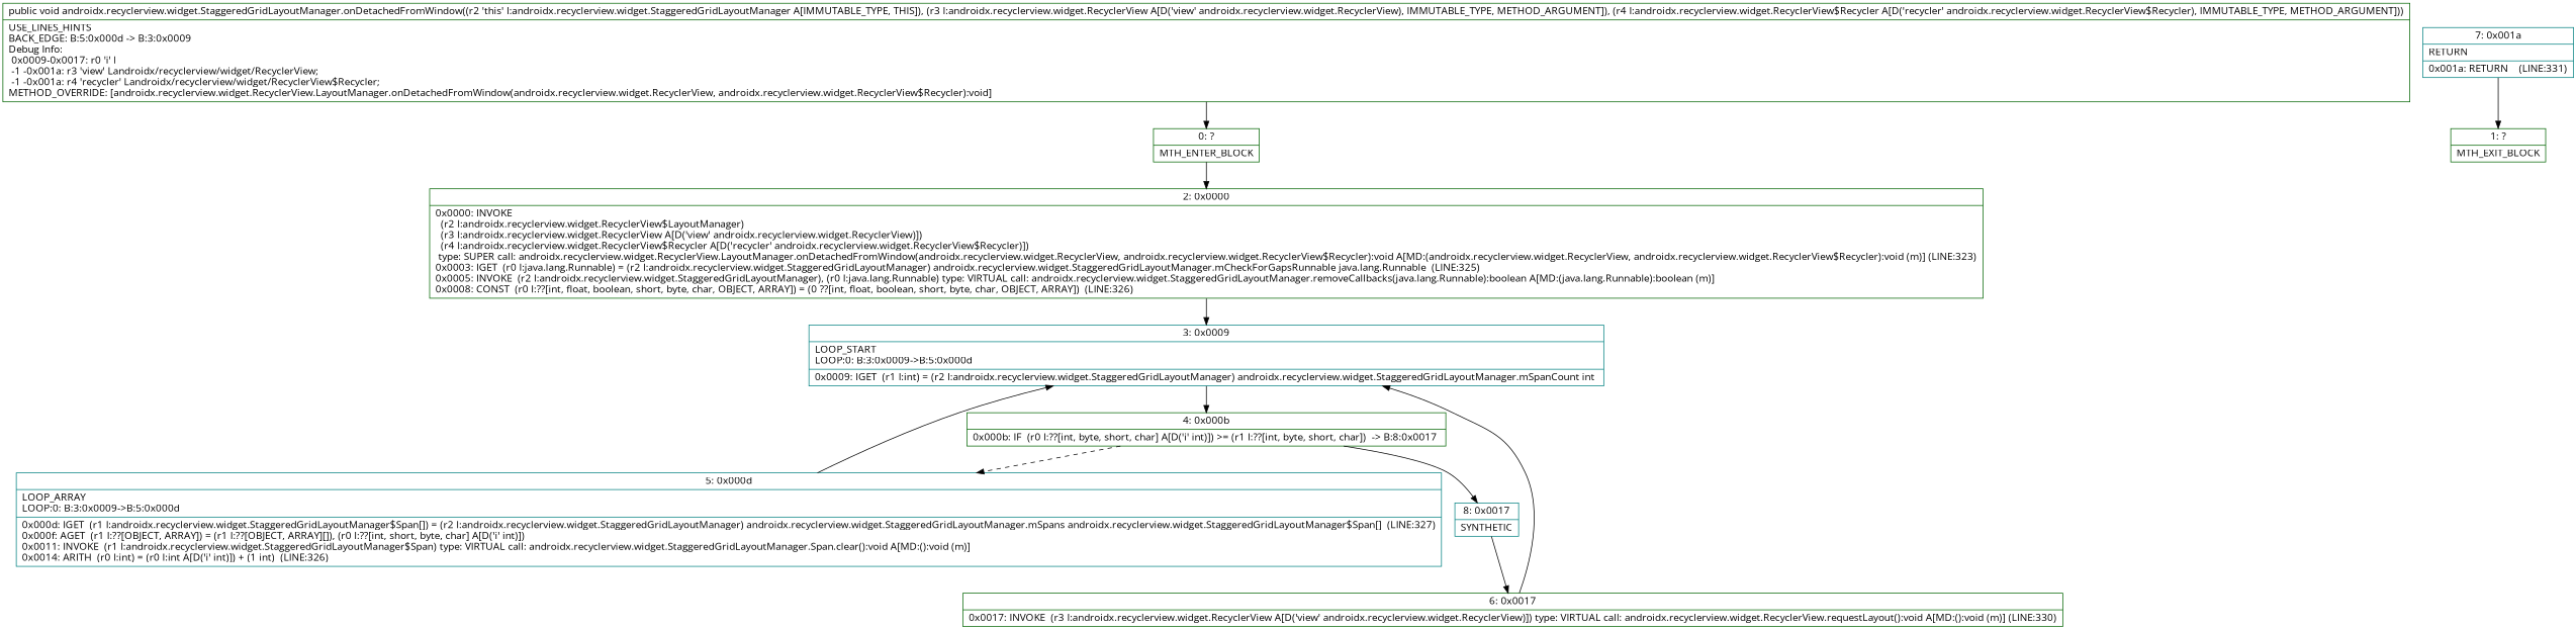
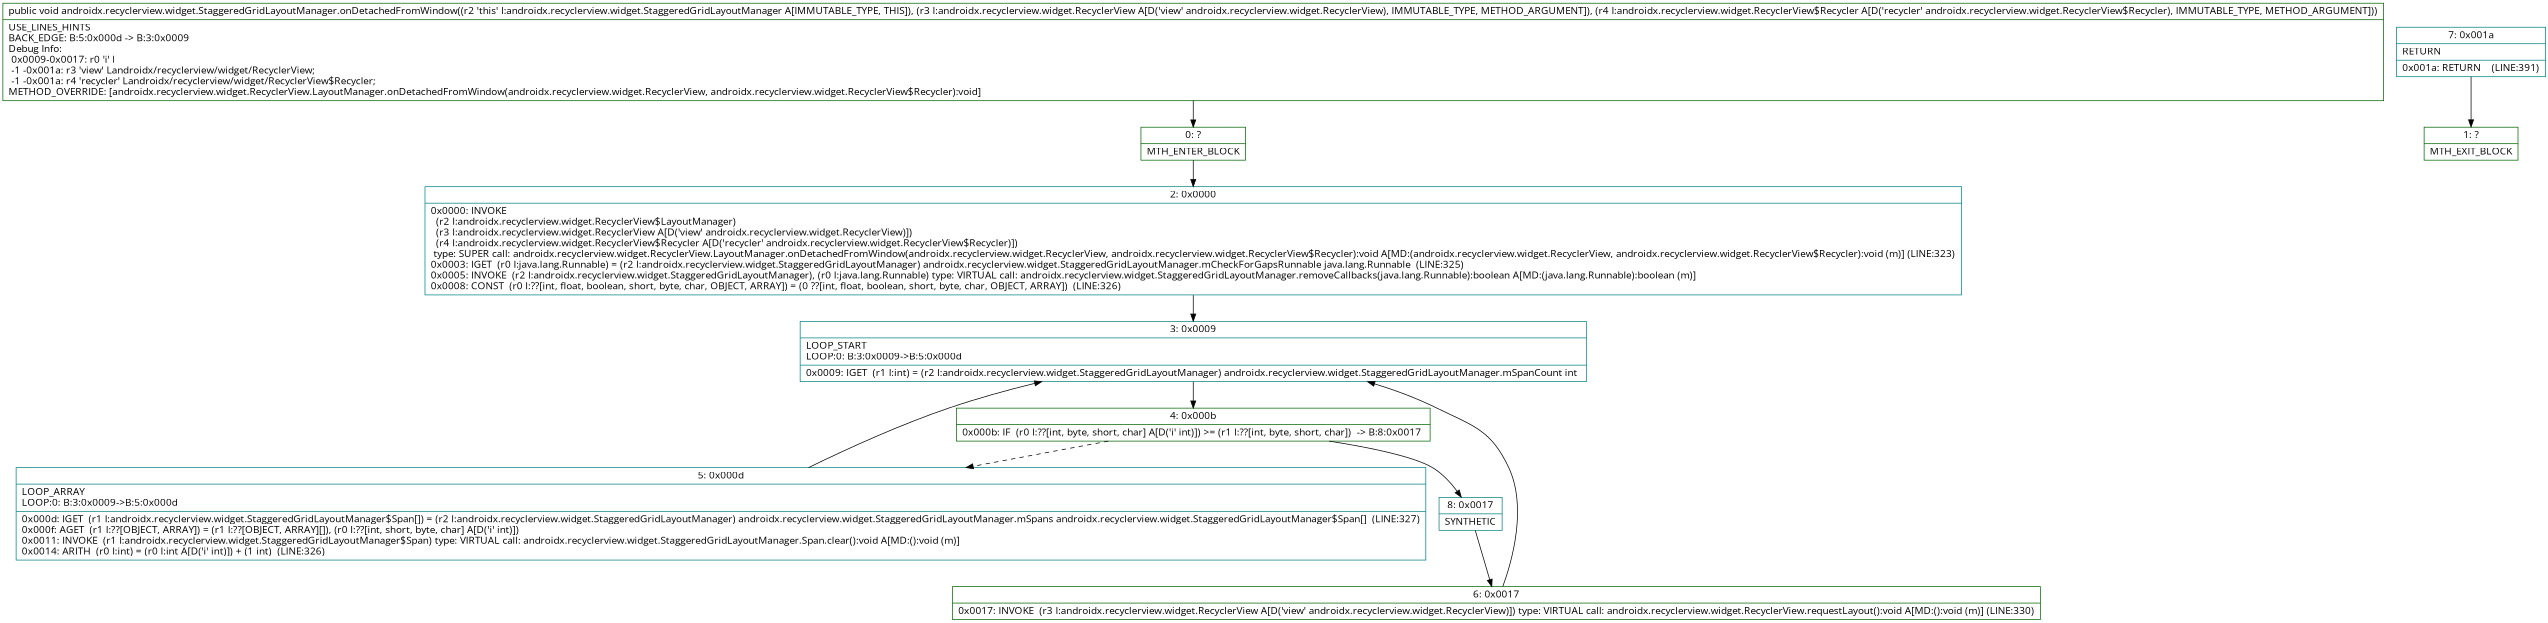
  digraph {
    fontname="Open Sans"
    node [color=darkgreen fontname="Open Sans" shape=record]
    edge [fontname="Open Sans"]
    n1 [label="{0\:\ ?|MTH_ENTER_BLOCK\l}"]
-   n2 [label="{2\:\ 0x0000|0x0000: INVOKE  \l  (r2 I:androidx.recyclerview.widget.RecyclerView$LayoutManager)\l  (r3 I:androidx.recyclerview.widget.RecyclerView A[D('view' androidx.recyclerview.widget.RecyclerView)])\l  (r4 I:androidx.recyclerview.widget.RecyclerView$Recycler A[D('recycler' androidx.recyclerview.widget.RecyclerView$Recycler)])\l type: SUPER call: androidx.recyclerview.widget.RecyclerView.LayoutManager.onDetachedFromWindow(androidx.recyclerview.widget.RecyclerView, androidx.recyclerview.widget.RecyclerView$Recycler):void A[MD:(androidx.recyclerview.widget.RecyclerView, androidx.recyclerview.widget.RecyclerView$Recycler):void (m)] (LINE:323)\l0x0003: IGET  (r0 I:java.lang.Runnable) = (r2 I:androidx.recyclerview.widget.StaggeredGridLayoutManager) androidx.recyclerview.widget.StaggeredGridLayoutManager.mCheckForGapsRunnable java.lang.Runnable  (LINE:325)\l0x0005: INVOKE  (r2 I:androidx.recyclerview.widget.StaggeredGridLayoutManager), (r0 I:java.lang.Runnable) type: VIRTUAL call: androidx.recyclerview.widget.StaggeredGridLayoutManager.removeCallbacks(java.lang.Runnable):boolean A[MD:(java.lang.Runnable):boolean (m)]\l0x0008: CONST  (r0 I:??[int, float, boolean, short, byte, char, OBJECT, ARRAY]) = (0 ??[int, float, boolean, short, byte, char, OBJECT, ARRAY])  (LINE:326)\l}"]
+   n2 [color=teal label="{2\:\ 0x0000|0x0000: INVOKE  \l  (r2 I:androidx.recyclerview.widget.RecyclerView$LayoutManager)\l  (r3 I:androidx.recyclerview.widget.RecyclerView A[D('view' androidx.recyclerview.widget.RecyclerView)])\l  (r4 I:androidx.recyclerview.widget.RecyclerView$Recycler A[D('recycler' androidx.recyclerview.widget.RecyclerView$Recycler)])\l type: SUPER call: androidx.recyclerview.widget.RecyclerView.LayoutManager.onDetachedFromWindow(androidx.recyclerview.widget.RecyclerView, androidx.recyclerview.widget.RecyclerView$Recycler):void A[MD:(androidx.recyclerview.widget.RecyclerView, androidx.recyclerview.widget.RecyclerView$Recycler):void (m)] (LINE:323)\l0x0003: IGET  (r0 I:java.lang.Runnable) = (r2 I:androidx.recyclerview.widget.StaggeredGridLayoutManager) androidx.recyclerview.widget.StaggeredGridLayoutManager.mCheckForGapsRunnable java.lang.Runnable  (LINE:325)\l0x0005: INVOKE  (r2 I:androidx.recyclerview.widget.StaggeredGridLayoutManager), (r0 I:java.lang.Runnable) type: VIRTUAL call: androidx.recyclerview.widget.StaggeredGridLayoutManager.removeCallbacks(java.lang.Runnable):boolean A[MD:(java.lang.Runnable):boolean (m)]\l0x0008: CONST  (r0 I:??[int, float, boolean, short, byte, char, OBJECT, ARRAY]) = (0 ??[int, float, boolean, short, byte, char, OBJECT, ARRAY])  (LINE:326)\l}"]
    n3 [color=teal label="{3\:\ 0x0009|LOOP_START\lLOOP:0: B:3:0x0009\-\>B:5:0x000d\l|0x0009: IGET  (r1 I:int) = (r2 I:androidx.recyclerview.widget.StaggeredGridLayoutManager) androidx.recyclerview.widget.StaggeredGridLayoutManager.mSpanCount int \l}"]
    n4 [label="{4\:\ 0x000b|0x000b: IF  (r0 I:??[int, byte, short, char] A[D('i' int)]) \>= (r1 I:??[int, byte, short, char])  \-\> B:8:0x0017 \l}"]
    n5 [color=teal label="{5\:\ 0x000d|LOOP_ARRAY\lLOOP:0: B:3:0x0009\-\>B:5:0x000d\l|0x000d: IGET  (r1 I:androidx.recyclerview.widget.StaggeredGridLayoutManager$Span[]) = (r2 I:androidx.recyclerview.widget.StaggeredGridLayoutManager) androidx.recyclerview.widget.StaggeredGridLayoutManager.mSpans androidx.recyclerview.widget.StaggeredGridLayoutManager$Span[]  (LINE:327)\l0x000f: AGET  (r1 I:??[OBJECT, ARRAY]) = (r1 I:??[OBJECT, ARRAY][]), (r0 I:??[int, short, byte, char] A[D('i' int)]) \l0x0011: INVOKE  (r1 I:androidx.recyclerview.widget.StaggeredGridLayoutManager$Span) type: VIRTUAL call: androidx.recyclerview.widget.StaggeredGridLayoutManager.Span.clear():void A[MD:():void (m)]\l0x0014: ARITH  (r0 I:int) = (r0 I:int A[D('i' int)]) + (1 int)  (LINE:326)\l}"]
    n6 [color=teal label="{8\:\ 0x0017|SYNTHETIC\l}"]
    n7 [label="{6\:\ 0x0017|0x0017: INVOKE  (r3 I:androidx.recyclerview.widget.RecyclerView A[D('view' androidx.recyclerview.widget.RecyclerView)]) type: VIRTUAL call: androidx.recyclerview.widget.RecyclerView.requestLayout():void A[MD:():void (m)] (LINE:330)\l}"]
-   n8 [color=teal label="{7\:\ 0x001a|RETURN\l|0x001a: RETURN    (LINE:331)\l}"]
+   n8 [color=teal label="{7\:\ 0x001a|RETURN\l|0x001a: RETURN    (LINE:391)\l}"]
    n9 [label="{1\:\ ?|MTH_EXIT_BLOCK\l}"]
    n10 [label="{public void androidx.recyclerview.widget.StaggeredGridLayoutManager.onDetachedFromWindow((r2 'this' I:androidx.recyclerview.widget.StaggeredGridLayoutManager A[IMMUTABLE_TYPE, THIS]), (r3 I:androidx.recyclerview.widget.RecyclerView A[D('view' androidx.recyclerview.widget.RecyclerView), IMMUTABLE_TYPE, METHOD_ARGUMENT]), (r4 I:androidx.recyclerview.widget.RecyclerView$Recycler A[D('recycler' androidx.recyclerview.widget.RecyclerView$Recycler), IMMUTABLE_TYPE, METHOD_ARGUMENT]))  | USE_LINES_HINTS\lBACK_EDGE: B:5:0x000d \-\> B:3:0x0009\lDebug Info:\l  0x0009\-0x0017: r0 'i' I\l  \-1 \-0x001a: r3 'view' Landroidx\/recyclerview\/widget\/RecyclerView;\l  \-1 \-0x001a: r4 'recycler' Landroidx\/recyclerview\/widget\/RecyclerView$Recycler;\lMETHOD_OVERRIDE: [androidx.recyclerview.widget.RecyclerView.LayoutManager.onDetachedFromWindow(androidx.recyclerview.widget.RecyclerView, androidx.recyclerview.widget.RecyclerView$Recycler):void]\l}"]
    n1 -> n2
    n2 -> n3
    n3 -> n4
    n4 -> n5 [style=dashed]
    n4 -> n6
    n5 -> n3
    n6 -> n7
    n7 -> n3
    n8 -> n9
    n10 -> n1
  }
